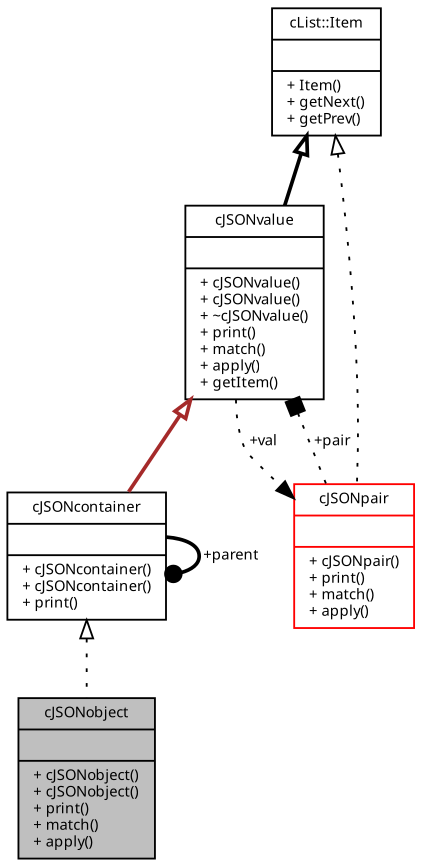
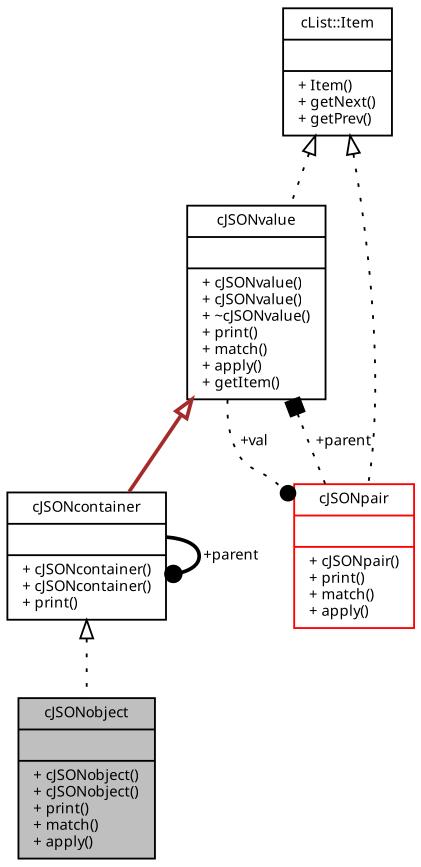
  digraph {
    node [color=black fillcolor=white fontname=Sans fontsize=8 shape=record style=filled]
    edge [arrowtail=onormal color=black dir=back fontname=Sans fontsize=8 labelfontname=Sans labelfontsize=8 style=dotted]
    n1 [fillcolor=grey75 fontcolor=black height=0.2 label="{cJSONobject\n||+ cJSONobject()\l+ cJSONobject()\l+ print()\l+ match()\l+ apply()\l}" width=0.4]
    n2 [height=0.2 label="{cJSONcontainer\n||+ cJSONcontainer()\l+ cJSONcontainer()\l+ print()\l}" width=0.4]
    n3 [height=0.2 label="{cJSONvalue\n||+ cJSONvalue()\l+ cJSONvalue()\l+ ~cJSONvalue()\l+ print()\l+ match()\l+ apply()\l+ getItem()\l}" width=0.4]
    n4 [color=red height=0.2 label="{cJSONpair\n||+ cJSONpair()\l+ print()\l+ match()\l+ apply()\l}" width=0.4]
    n5 [height=0.2 label="{cList::Item\n||+ Item()\l+ getNext()\l+ getPrev()\l}" width=0.4]
    n2 -> n1
    n2 -> n2 [arrowhead=dot label=" +parent" style=bold arrowtail="" dir=""]
    n3 -> n2 [color=brown style=bold]
-   n3 -> n4 [arrowhead=normal label=" +val" arrowtail="" dir=""]
-   n4 -> n3 [arrowhead=box label=" +pair" arrowtail="" dir=""]
-   n5 -> n3 [style=bold]
+   n3 -> n4 [arrowhead=dot label=" +val" arrowtail="" dir=""]
+   n4 -> n3 [arrowhead=box label=" +parent" arrowtail="" dir=""]
+   n5 -> n3
    n5 -> n4
  }
